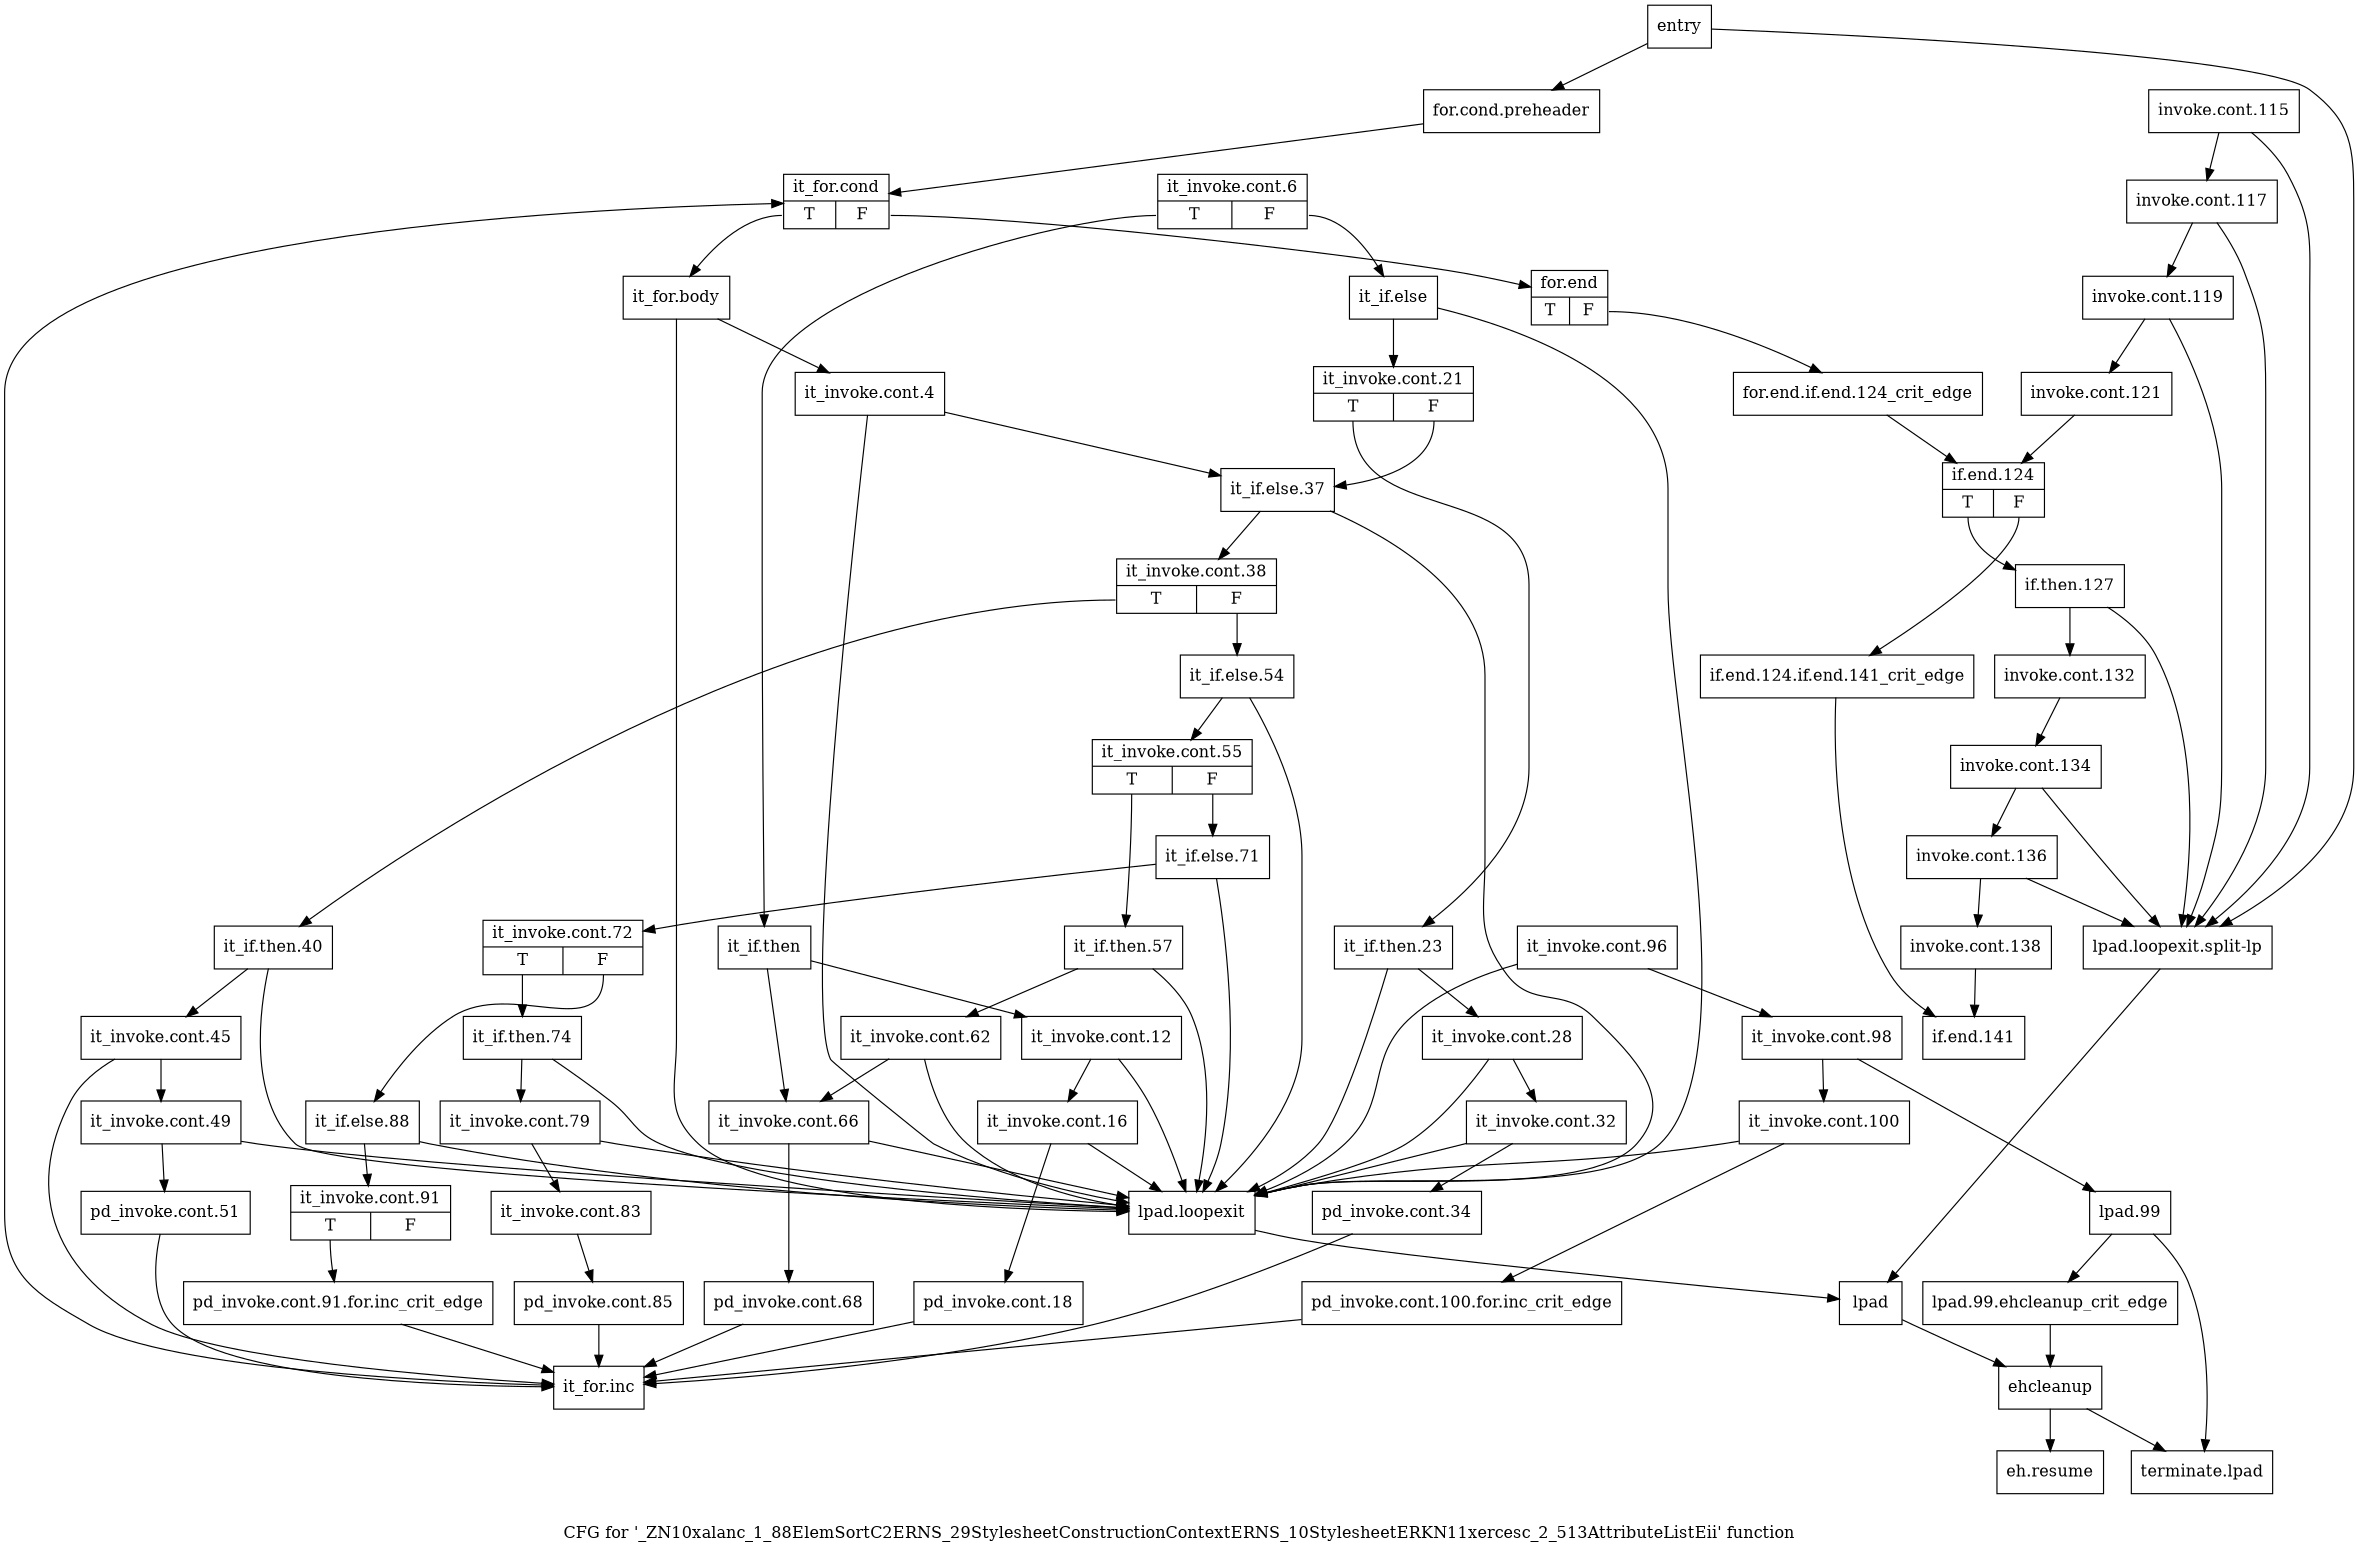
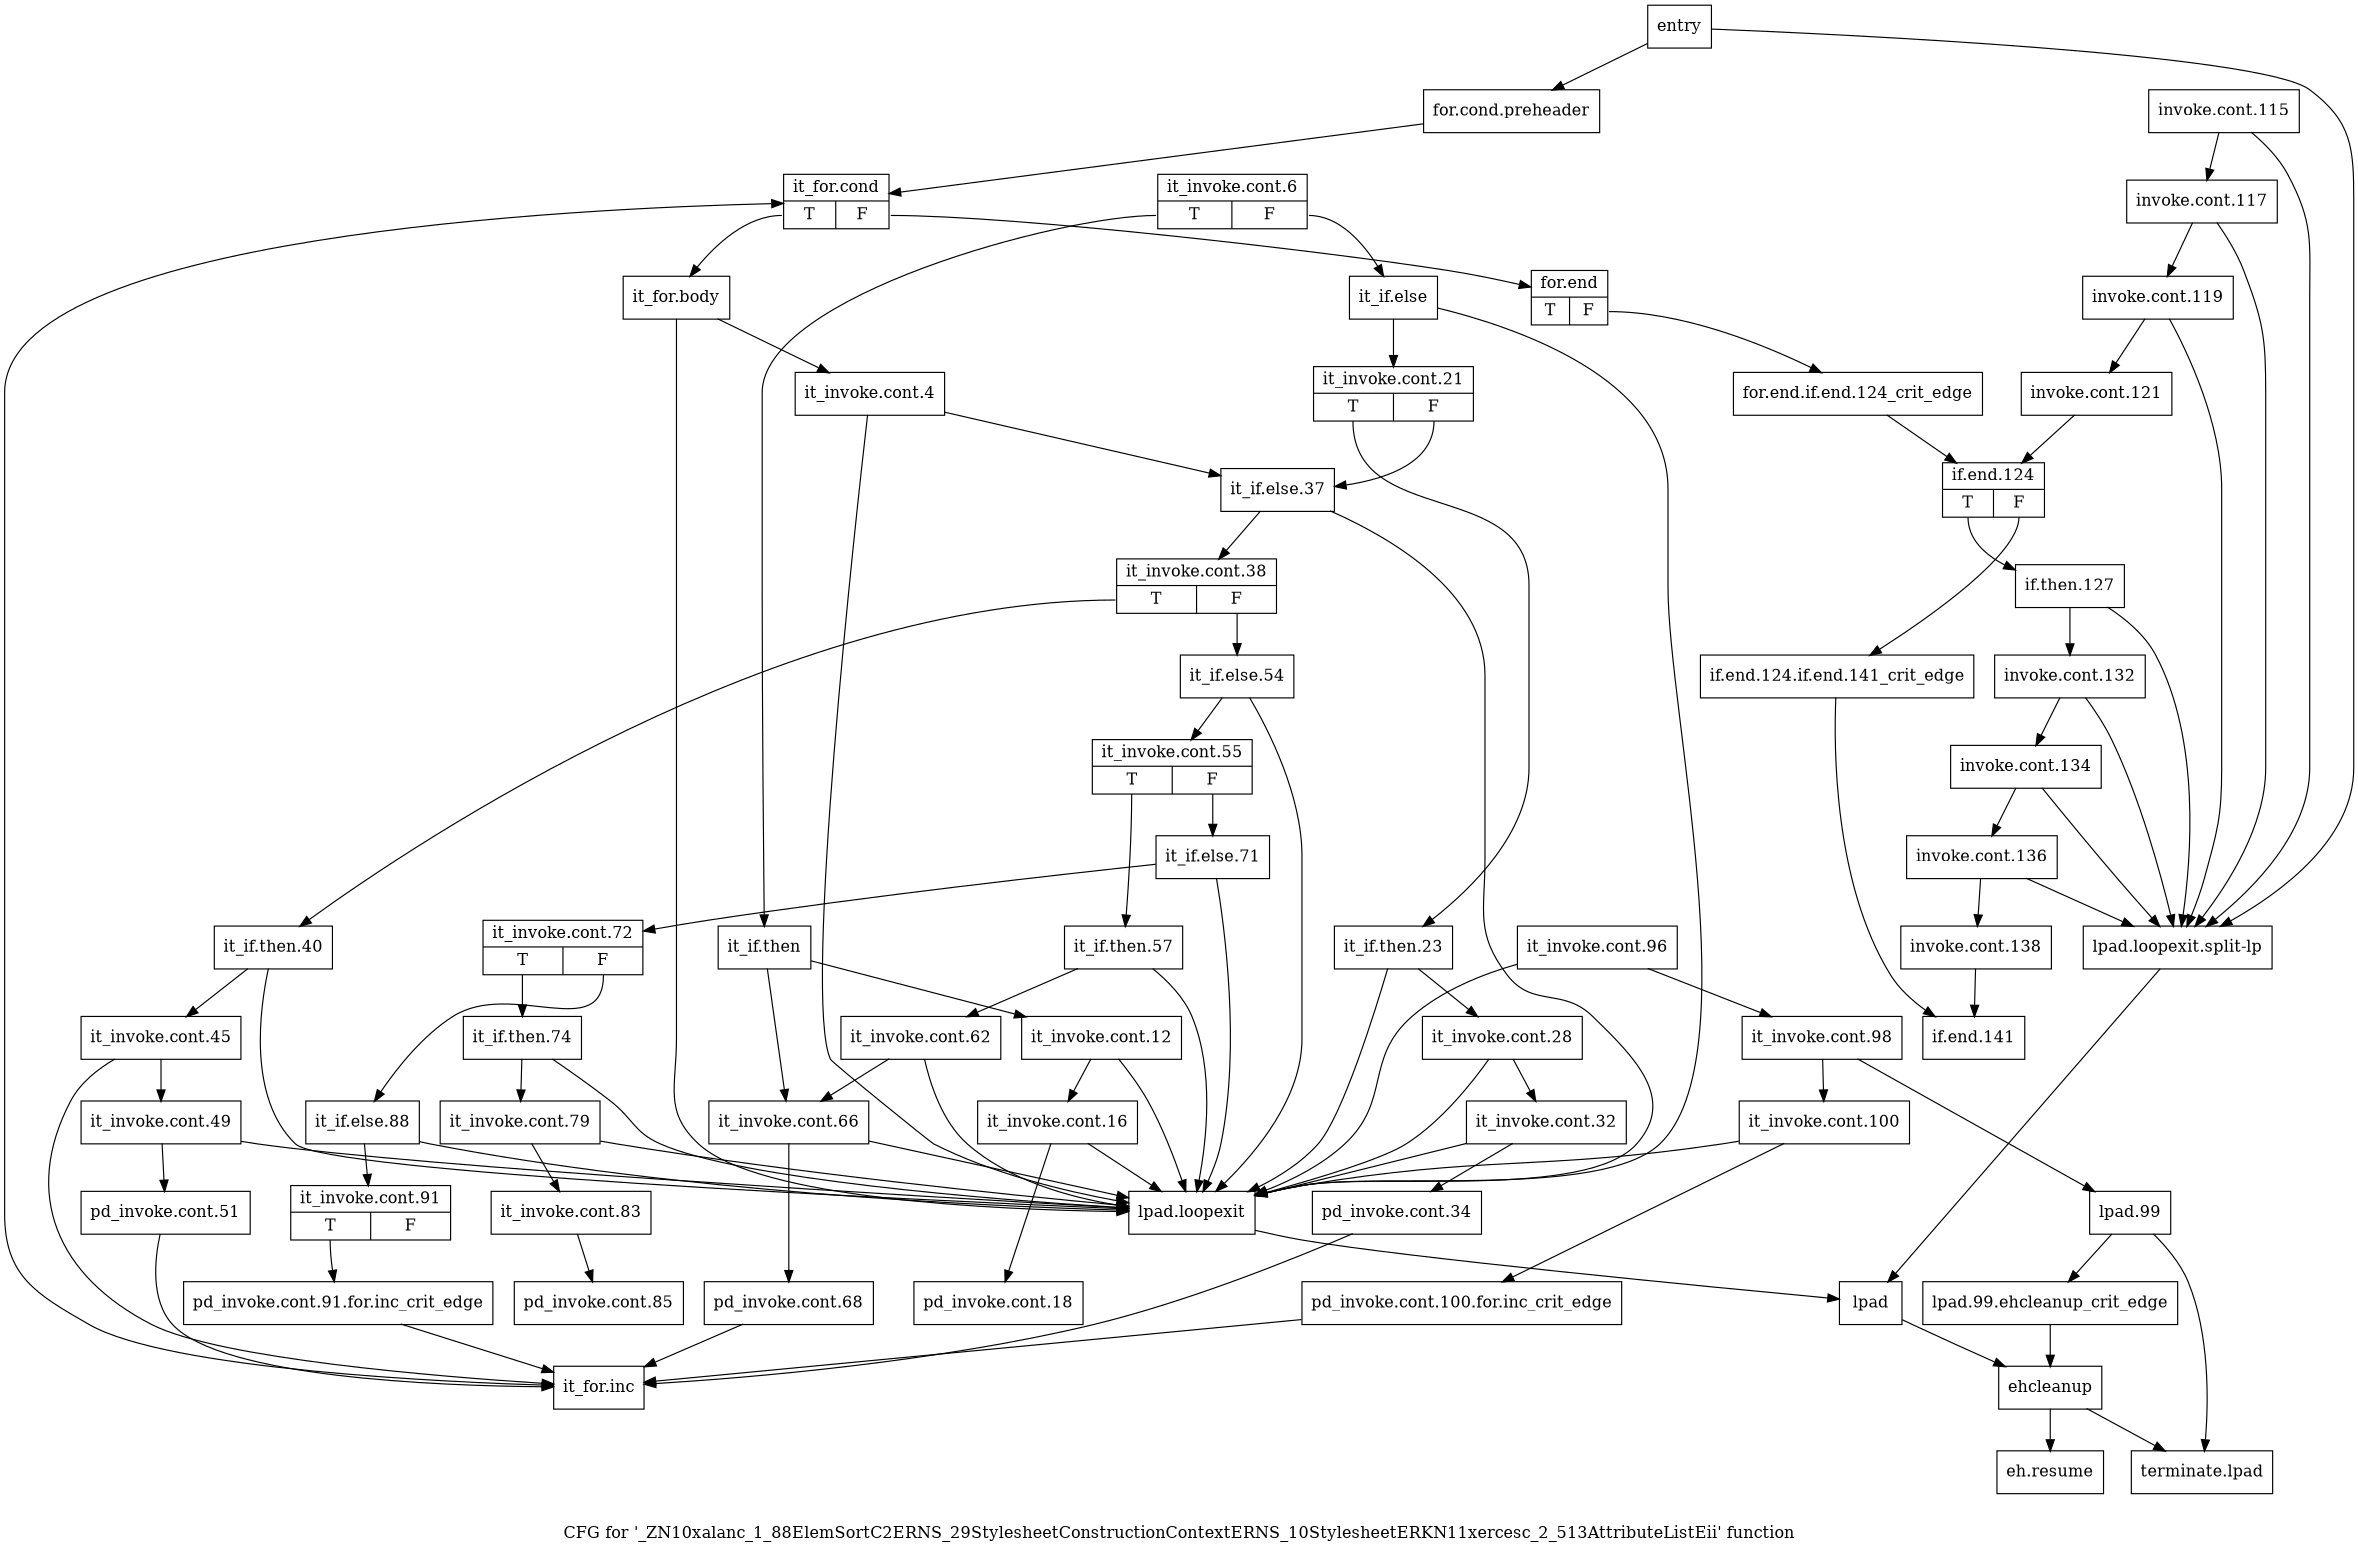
  digraph {
    fontname="DejaVu Serif"
    label="CFG for '_ZN10xalanc_1_88ElemSortC2ERNS_29StylesheetConstructionContextERNS_10StylesheetERKN11xercesc_2_513AttributeListEii' function"
    node [fontname="DejaVu Serif" shape=record]
    edge [fontname="DejaVu Serif"]
    n1 [label="{entry}"]
    n2 [label="{for.cond.preheader}"]
    n3 [label="{lpad.loopexit.split-lp}"]
    n4 [label="{it_for.cond|{<s0>T|<s1>F}}"]
    n5 [label="{lpad}"]
    n6 [label="{it_for.body}"]
    n7 [label="{for.end|{<s0>T|<s1>F}}"]
    n8 [label="{ehcleanup}"]
    n9 [label="{it_invoke.cont.4}"]
    n10 [label="{lpad.loopexit}"]
    n11 [label="{for.end.if.end.124_crit_edge}"]
    n12 [label="{it_if.else.37}"]
    n13 [label="{if.end.124|{<s0>T|<s1>F}}"]
    n14 [label="{it_invoke.cont.6|{<s0>T|<s1>F}}"]
    n15 [label="{it_if.then}"]
    n16 [label="{it_if.else}"]
    n17 [label="{it_invoke.cont.12}"]
    n18 [label="{it_invoke.cont.66}"]
    n19 [label="{it_invoke.cont.21|{<s0>T|<s1>F}}"]
    n20 [label="{it_invoke.cont.16}"]
    n21 [label="{it_if.then.23}"]
    n22 [label="{pd_invoke.cont.18}"]
    n23 [label="{it_for.inc}"]
    n24 [label="{terminate.lpad}"]
    n25 [label="{eh.resume}"]
    n26 [label="{it_invoke.cont.28}"]
    n27 [label="{it_invoke.cont.38|{<s0>T|<s1>F}}"]
    n28 [label="{it_invoke.cont.32}"]
    n29 [label="{it_if.then.40}"]
    n30 [label="{it_if.else.54}"]
    n31 [label="{pd_invoke.cont.34}"]
    n32 [label="{it_invoke.cont.45}"]
    n33 [label="{it_invoke.cont.55|{<s0>T|<s1>F}}"]
    n34 [label="{it_invoke.cont.49}"]
    n35 [label="{it_if.then.57}"]
    n36 [label="{it_if.else.71}"]
    n37 [label="{pd_invoke.cont.51}"]
    n38 [label="{it_invoke.cont.62}"]
    n39 [label="{it_invoke.cont.72|{<s0>T|<s1>F}}"]
    n40 [label="{it_if.then.74}"]
    n41 [label="{it_if.else.88}"]
    n42 [label="{pd_invoke.cont.68}"]
    n43 [label="{it_invoke.cont.79}"]
    n44 [label="{it_invoke.cont.91|{<s0>T|<s1>F}}"]
    n45 [label="{it_invoke.cont.83}"]
    n46 [label="{pd_invoke.cont.91.for.inc_crit_edge}"]
    n47 [label="{pd_invoke.cont.85}"]
    n48 [label="{it_invoke.cont.96}"]
    n49 [label="{it_invoke.cont.98}"]
    n50 [label="{it_invoke.cont.100}"]
    n51 [label="{lpad.99}"]
    n52 [label="{pd_invoke.cont.100.for.inc_crit_edge}"]
    n53 [label="{lpad.99.ehcleanup_crit_edge}"]
    n54 [label="{invoke.cont.115}"]
    n55 [label="{invoke.cont.117}"]
    n56 [label="{if.then.127}"]
    n57 [label="{if.end.124.if.end.141_crit_edge}"]
    n58 [label="{invoke.cont.132}"]
    n59 [label="{if.end.141}"]
    n60 [label="{invoke.cont.119}"]
    n61 [label="{invoke.cont.121}"]
    n62 [label="{invoke.cont.134}"]
    n63 [label="{invoke.cont.136}"]
    n64 [label="{invoke.cont.138}"]
    n1 -> n2
    n1 -> n3
    n2 -> n4
    n3 -> n5
    n4 -> n6 [tailport=s0]
    n4 -> n7 [tailport=s1]
    n5 -> n8
    n6 -> n9
    n6 -> n10
    n7 -> n11 [tailport=s1]
    n8 -> n24
    n8 -> n25
    n9 -> n10
    n9 -> n12
    n10 -> n5
    n11 -> n13
    n12 -> n10
    n12 -> n27
    n13 -> n56 [tailport=s0]
    n13 -> n57 [tailport=s1]
    n14 -> n15 [tailport=s0]
    n14 -> n16 [tailport=s1]
    n15 -> n17
    n15 -> n18
    n16 -> n10
    n16 -> n19
    n17 -> n10
    n17 -> n20
    n18 -> n10
    n18 -> n42
    n19 -> n12 [tailport=s1]
    n19 -> n21 [tailport=s0]
    n20 -> n10
    n20 -> n22
    n21 -> n10
    n21 -> n26
-   n22 -> n23
    n23 -> n4
    n26 -> n10
    n26 -> n28
    n27 -> n29 [tailport=s0]
    n27 -> n30 [tailport=s1]
    n28 -> n10
    n28 -> n31
    n29 -> n10
    n29 -> n32
    n30 -> n10
    n30 -> n33
    n31 -> n23
    n32 -> n23
    n32 -> n34
    n33 -> n35 [tailport=s0]
    n33 -> n36 [tailport=s1]
    n34 -> n10
    n34 -> n37
    n35 -> n10
    n35 -> n38
    n36 -> n10
    n36 -> n39
    n37 -> n23
    n38 -> n10
    n38 -> n18
    n39 -> n40 [tailport=s0]
    n39 -> n41 [tailport=s1]
    n40 -> n10
    n40 -> n43
    n41 -> n10
    n41 -> n44
    n42 -> n23
    n43 -> n10
    n43 -> n45
    n44 -> n46 [tailport=s0]
    n45 -> n47
    n46 -> n23
-   n47 -> n23
    n48 -> n10
    n48 -> n49
    n49 -> n50
    n49 -> n51
    n50 -> n10
    n50 -> n52
    n51 -> n24
    n51 -> n53
    n52 -> n23
    n53 -> n8
    n54 -> n3
    n54 -> n55
    n55 -> n3
    n55 -> n60
    n56 -> n3
    n56 -> n58
    n57 -> n59
+   n58 -> n3
    n58 -> n62
    n60 -> n3
    n60 -> n61
    n61 -> n13
    n62 -> n3
    n62 -> n63
    n63 -> n3
    n63 -> n64
    n64 -> n59
  }
